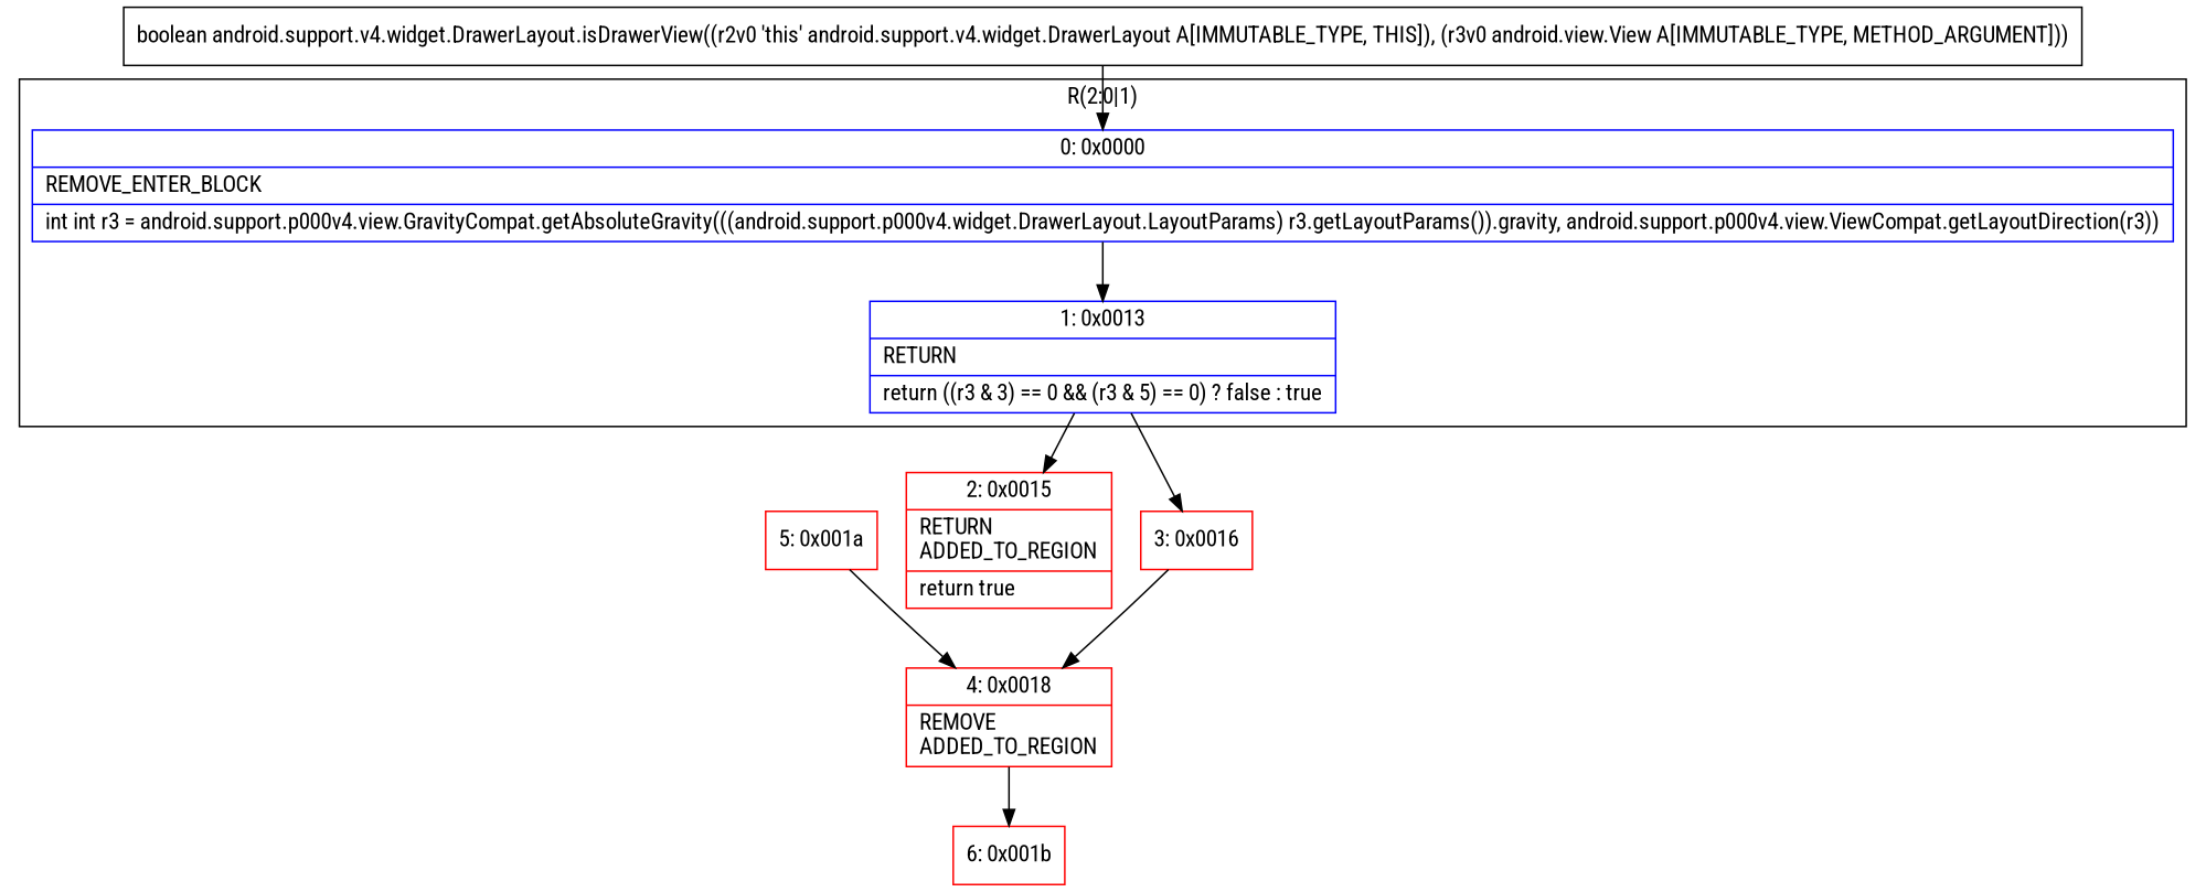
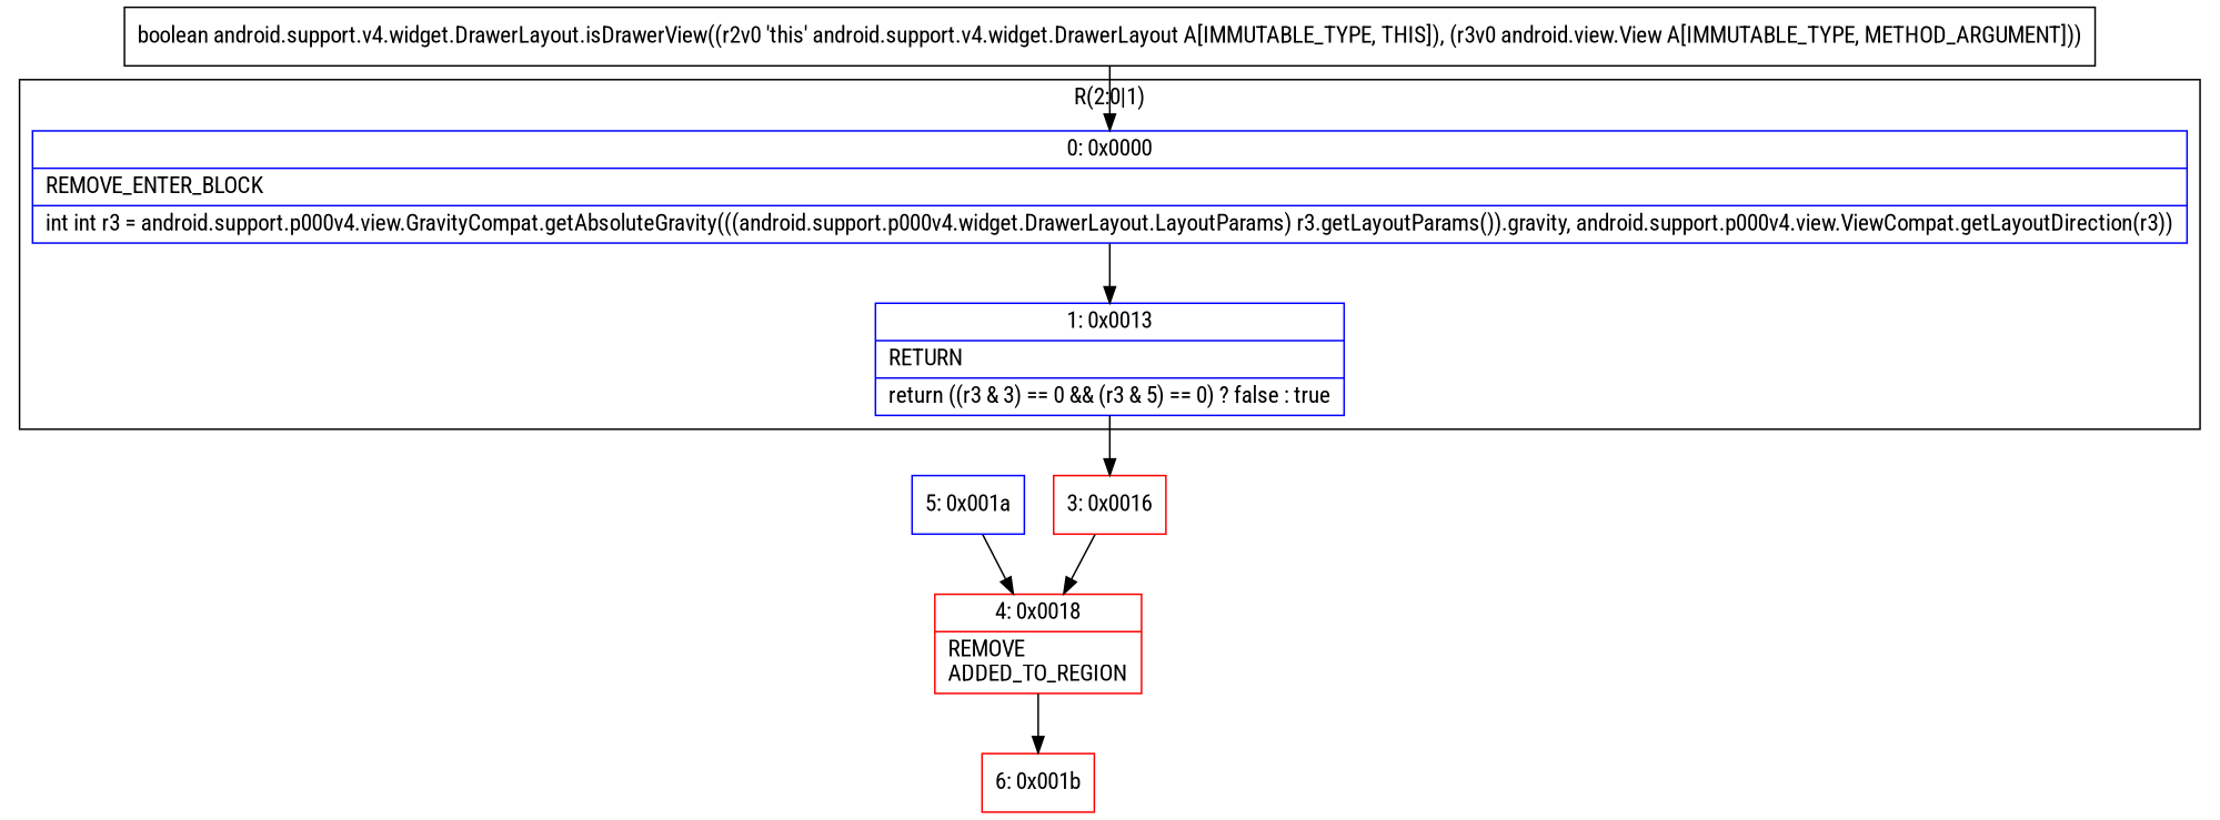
  digraph {
    fontname="Roboto Condensed"
    node [color=red fontname="Roboto Condensed" shape=record]
    edge [fontname="Roboto Condensed"]
    n1 [color=blue label="{0\:\ 0x0000|REMOVE_ENTER_BLOCK\l|int int r3 = android.support.p000v4.view.GravityCompat.getAbsoluteGravity(((android.support.p000v4.widget.DrawerLayout.LayoutParams) r3.getLayoutParams()).gravity, android.support.p000v4.view.ViewCompat.getLayoutDirection(r3))\l}"]
    n2 [color=blue label="{1\:\ 0x0013|RETURN\l|return ((r3 & 3) == 0 && (r3 & 5) == 0) ? false : true\l}"]
-   n3 [label="{2\:\ 0x0015|RETURN\lADDED_TO_REGION\l|return true\l}"]
    n4 [label="{3\:\ 0x0016}"]
    n5 [label="{4\:\ 0x0018|REMOVE\lADDED_TO_REGION\l}"]
    n6 [label="{6\:\ 0x001b}"]
-   n7 [label="{5\:\ 0x001a}"]
+   n7 [color=blue label="{5\:\ 0x001a}"]
    n8 [label="{boolean android.support.v4.widget.DrawerLayout.isDrawerView((r2v0 'this' android.support.v4.widget.DrawerLayout A[IMMUTABLE_TYPE, THIS]), (r3v0 android.view.View A[IMMUTABLE_TYPE, METHOD_ARGUMENT])) }" color=""]
    subgraph cluster_1 {
      label="R(2:0|1)"
      n1
      n2
    }
    n1 -> n2
-   n2 -> n3
    n2 -> n4
    n4 -> n5
    n5 -> n6
    n7 -> n5
    n8 -> n1
  }
